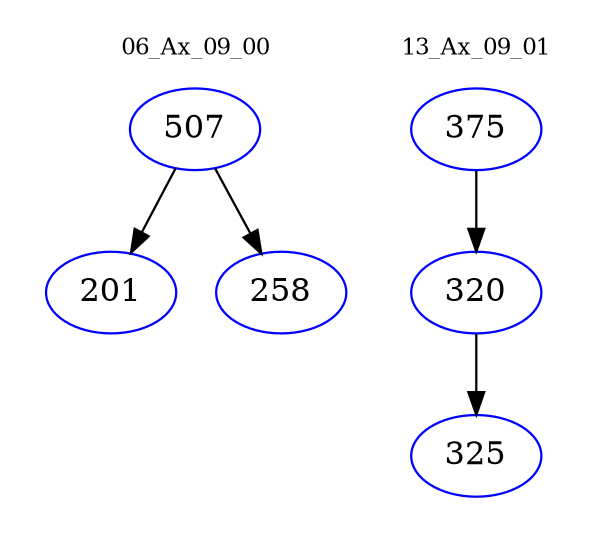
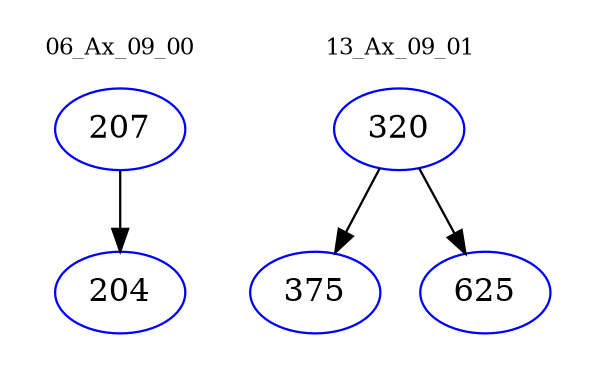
  digraph {
    node [color=blue]
    edge [color=black]
-   n1 [label=507]
-   n2 [label=201]
-   n3 [label=258]
+   n1 [label=207]
+   n2 [label=204]
    n4 [label=320]
    n5 [label=375]
-   n6 [label=325]
+   n6 [label=625]
    subgraph cluster_1 {
      color=white
      fontsize=10
      label="06_Ax_09_00"
      n1
      n2
-     n3
    }
    subgraph cluster_2 {
      color=white
      fontsize=10
      label="13_Ax_09_01"
      n4
      n5
      n6
    }
    n1 -> n2
-   n1 -> n3
-   n5 -> n4
+   n4 -> n5
    n4 -> n6
  }
